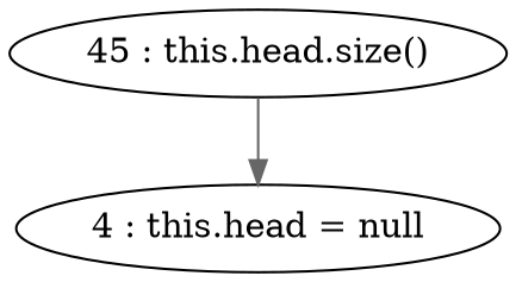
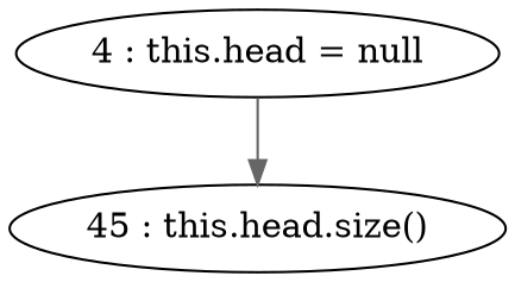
  digraph {
    "4 : this.head = null"
    "45 : this.head.size()"
-   "45 : this.head.size()" -> "4 : this.head = null" [color=gray40]
+   "4 : this.head = null" -> "45 : this.head.size()" [color=gray40]
  }
